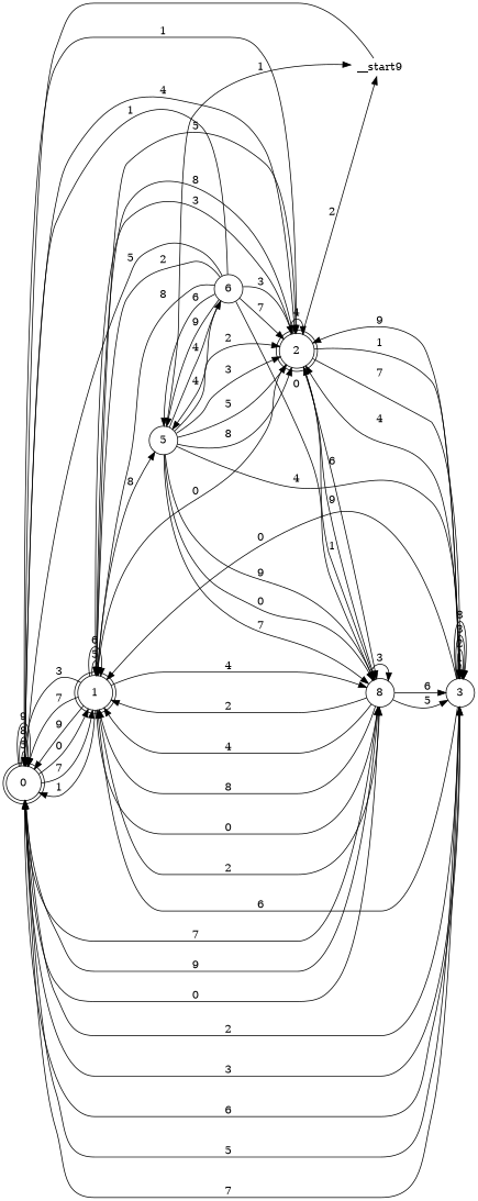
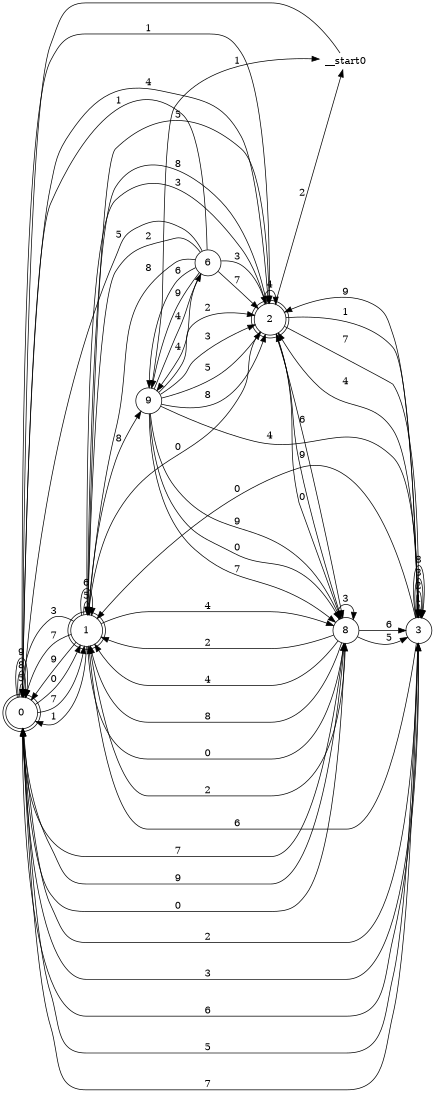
  digraph {
    rankdir=LR
    node [shape=circle]
    n1 [label=0 shape=doublecircle]
    n2 [label=1 shape=doublecircle]
    n3 [label=2 shape=doublecircle]
    n4 [label=3]
    n5 [label=8]
-   n6 [label=5]
-   __start0 [height=0 shape=none width=0 label=__start9]
+   n6 [label=9]
+   __start0 [height=0 shape=none width=0]
    n8 [label=6]
    n1 -> n1 [label=5]
    n1 -> n1 [label=8]
    n1 -> n1 [label=9]
    n1 -> n2 [label=0]
    n1 -> n2 [label=7]
    n1 -> n3 [label=1]
    n1 -> n3 [label=4]
    n1 -> n4 [label=2]
    n1 -> n4 [label=3]
    n1 -> n4 [label=6]
    n2 -> n1 [label=1]
    n2 -> n1 [label=3]
    n2 -> n1 [label=7]
    n2 -> n1 [label=9]
    n2 -> n2 [label=5]
    n2 -> n2 [label=6]
    n2 -> n5 [label=0]
    n2 -> n5 [label=2]
    n2 -> n5 [label=4]
    n2 -> n6 [label=8]
    n3 -> n2 [label=0]
    n3 -> n2 [label=3]
    n3 -> n2 [label=5]
    n3 -> n2 [label=8]
    n3 -> n3 [label=4]
    n3 -> n4 [label=1]
    n3 -> n4 [label=7]
    n3 -> n5 [label=6]
    n3 -> n5 [label=9]
    n3 -> __start0 [label=2]
    n4 -> n1 [label=5]
    n4 -> n1 [label=7]
    n4 -> n2 [label=0]
    n4 -> n2 [label=6]
    n4 -> n3 [label=4]
    n4 -> n3 [label=9]
    n4 -> n4 [label=1]
    n4 -> n4 [label=2]
    n4 -> n4 [label=3]
    n4 -> n4 [label=8]
    n5 -> n1 [label=0]
    n5 -> n1 [label=7]
    n5 -> n1 [label=9]
    n5 -> n2 [label=2]
    n5 -> n2 [label=4]
    n5 -> n2 [label=8]
-   n5 -> n3 [label=1]
+   n5 -> n3 [label=0]
    n5 -> n4 [label=5]
    n5 -> n4 [label=6]
    n5 -> n5 [label=3]
    n6 -> n3 [label=2]
    n6 -> n3 [label=3]
    n6 -> n3 [label=5]
    n6 -> n3 [label=8]
    n6 -> n4 [label=4]
    n6 -> n5 [label=0]
    n6 -> n5 [label=7]
    n6 -> n5 [label=9]
    n6 -> __start0 [label=1]
    n6 -> n8 [label=4]
    __start0 -> n1
    n8 -> n1 [label=1]
    n8 -> n1 [label=5]
    n8 -> n2 [label=2]
    n8 -> n2 [label=8]
    n8 -> n3 [label=3]
    n8 -> n3 [label=7]
-   n8 -> n5 [label=0]
    n8 -> n6 [label=4]
    n8 -> n6 [label=6]
    n8 -> n6 [label=9]
  }
